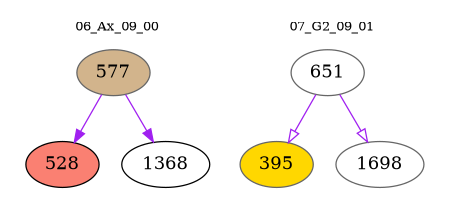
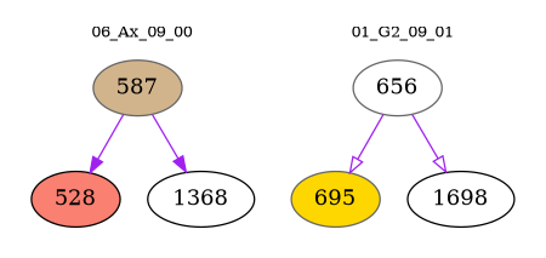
  digraph {
    node [color=gray40 fillcolor=white style=filled]
    edge [arrowhead=normal color=purple]
-   n1 [fillcolor=tan label=577]
+   n1 [fillcolor=tan label=587]
    n2 [color=black fillcolor=salmon label=528]
    n3 [color=black label=1368]
-   n4 [label=651]
-   n5 [fillcolor=gold label=395]
-   n6 [label=1698]
+   n4 [label=656]
+   n5 [fillcolor=gold label=695]
+   n6 [color=black label=1698]
    subgraph cluster_1 {
      color=white
      fontsize=10
      label="06_Ax_09_00"
      n1
      n2
      n3
    }
    subgraph cluster_2 {
      color=white
      fontsize=10
-     label="07_G2_09_01"
+     label="01_G2_09_01"
      n4
      n5
      n6
    }
    n1 -> n2
    n1 -> n3
    n4 -> n5 [arrowhead=onormal]
    n4 -> n6 [arrowhead=onormal]
  }
